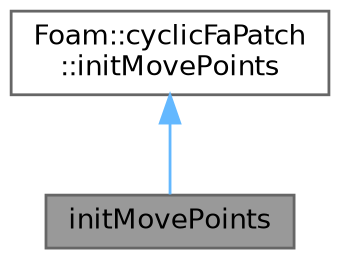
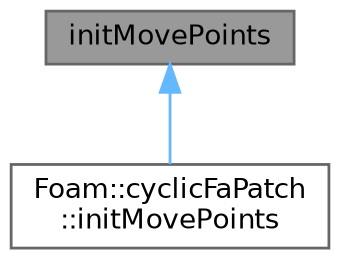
  digraph {
    rankdir=TB
    node [fontname=Helvetica fontsize=10 shape=box style=filled]
    n1 [color=gray40 fillcolor=grey60 fontcolor=black height=0.2 label=initMovePoints width=0.4]
    n2 [color=grey40 fillcolor=white height=0.2 label="Foam::cyclicFaPatch\l::initMovePoints" width=0.4]
-   n2 -> n1 [color=steelblue1 dir=back fontname=Helvetica fontsize=10 labelfontname=Helvetica labelfontsize=10 style=solid]
+   n1 -> n2 [color=steelblue1 dir=back fontname=Helvetica fontsize=10 labelfontname=Helvetica labelfontsize=10 style=solid]
  }
